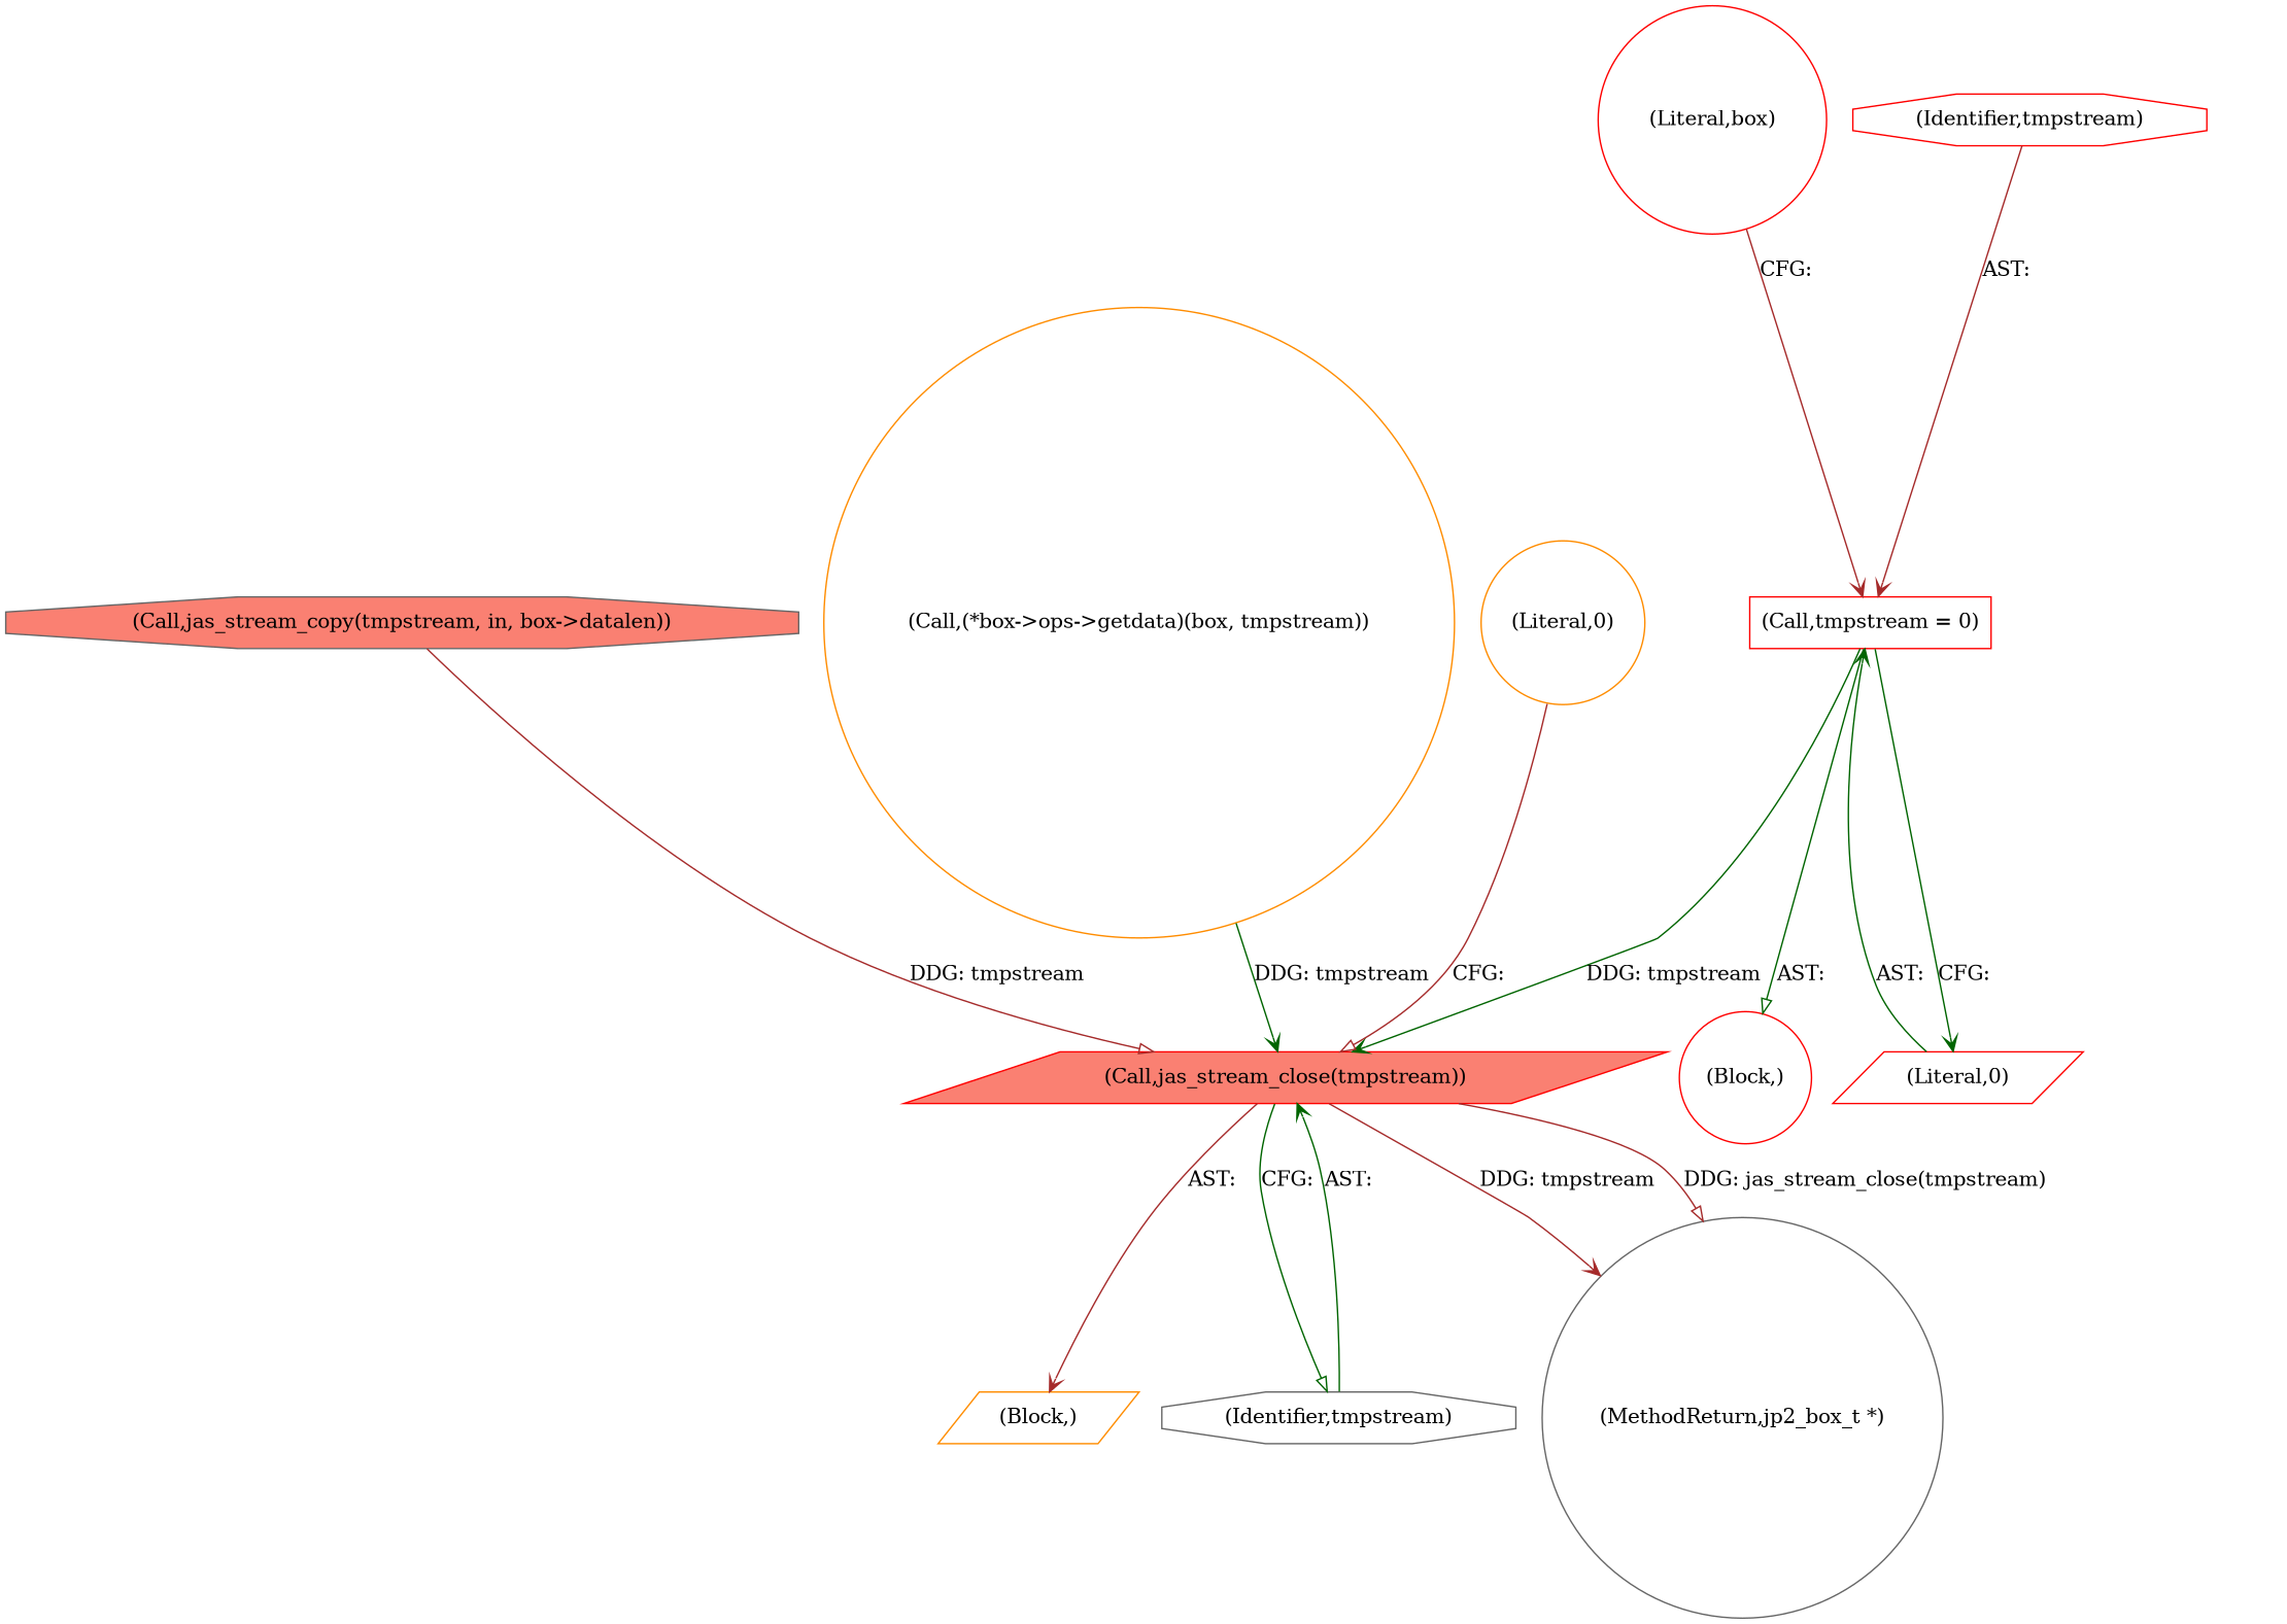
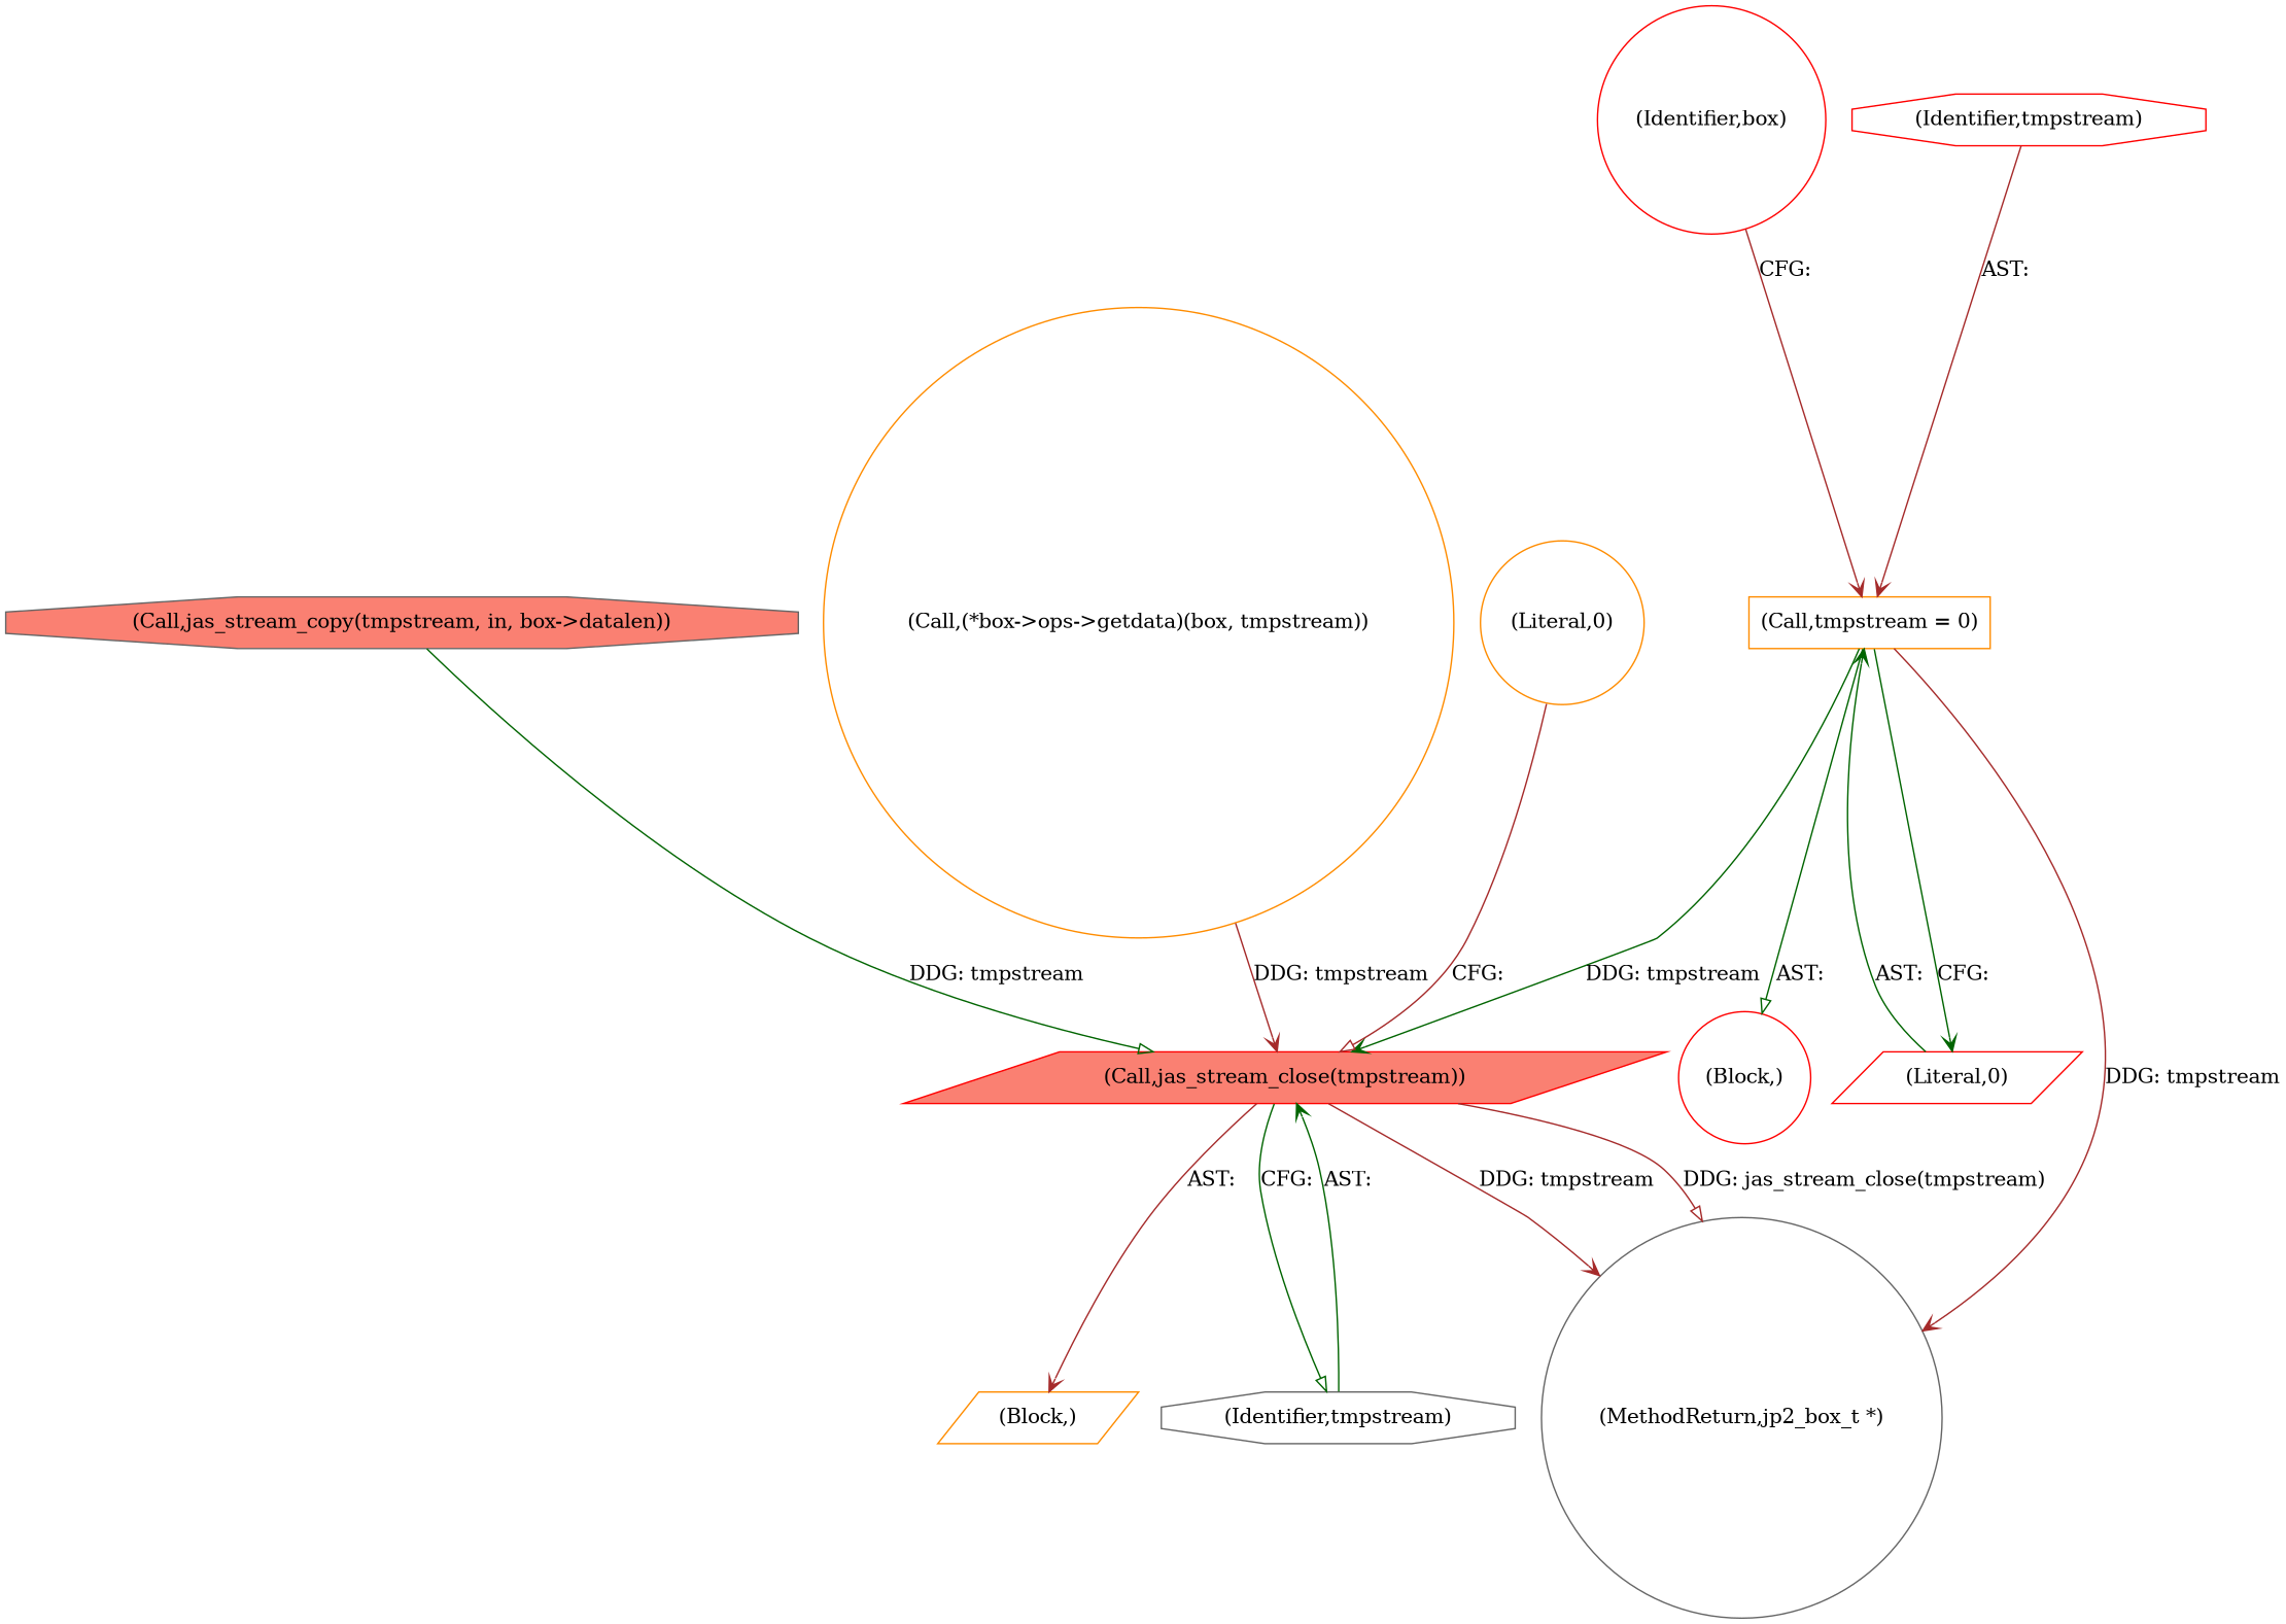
  digraph {
    node [color=red fillcolor=white shape=circle style=filled]
    edge [arrowhead=vee color=brown]
-   n1 [label="(Call,tmpstream = 0)" shape=box]
+   n1 [color=darkorange label="(Call,tmpstream = 0)" shape=box]
    n2 [fillcolor=salmon label="(Call,jas_stream_close(tmpstream))" shape=parallelogram]
    n3 [color=gray40 label="(MethodReturn,jp2_box_t *)"]
    n4 [label="(Literal,0)" shape=parallelogram]
    n5 [label="(Block,)"]
    n6 [color=darkorange label="(Block,)" shape=parallelogram]
    n7 [color=gray40 label="(Identifier,tmpstream)" shape=octagon]
    n8 [color=gray40 fillcolor=salmon label="(Call,jas_stream_copy(tmpstream, in, box->datalen))" shape=octagon]
    n9 [color=darkorange label="(Call,(*box->ops->getdata)(box, tmpstream))"]
    n10 [color=darkorange label="(Literal,0)"]
-   n11 [label="(Literal,box)"]
+   n11 [label="(Identifier,box)"]
    n12 [label="(Identifier,tmpstream)" shape=octagon]
    n1 -> n2 [color=darkgreen label="DDG: tmpstream"]
+   n1 -> n3 [label="DDG: tmpstream"]
    n1 -> n4 [color=darkgreen label="CFG: "]
    n1 -> n5 [arrowhead=onormal color=darkgreen label="AST: "]
    n2 -> n3 [arrowhead=onormal label="DDG: jas_stream_close(tmpstream)"]
    n2 -> n3 [label="DDG: tmpstream"]
    n2 -> n6 [label="AST: "]
    n2 -> n7 [arrowhead=onormal color=darkgreen label="CFG: "]
    n4 -> n1 [color=darkgreen label="AST: "]
    n7 -> n2 [color=darkgreen label="AST: "]
-   n8 -> n2 [arrowhead=onormal label="DDG: tmpstream"]
-   n9 -> n2 [color=darkgreen label="DDG: tmpstream"]
+   n8 -> n2 [arrowhead=onormal color=darkgreen label="DDG: tmpstream"]
+   n9 -> n2 [label="DDG: tmpstream"]
    n10 -> n2 [arrowhead=onormal label="CFG: "]
    n11 -> n1 [label="CFG: "]
    n12 -> n1 [label="AST: "]
  }
